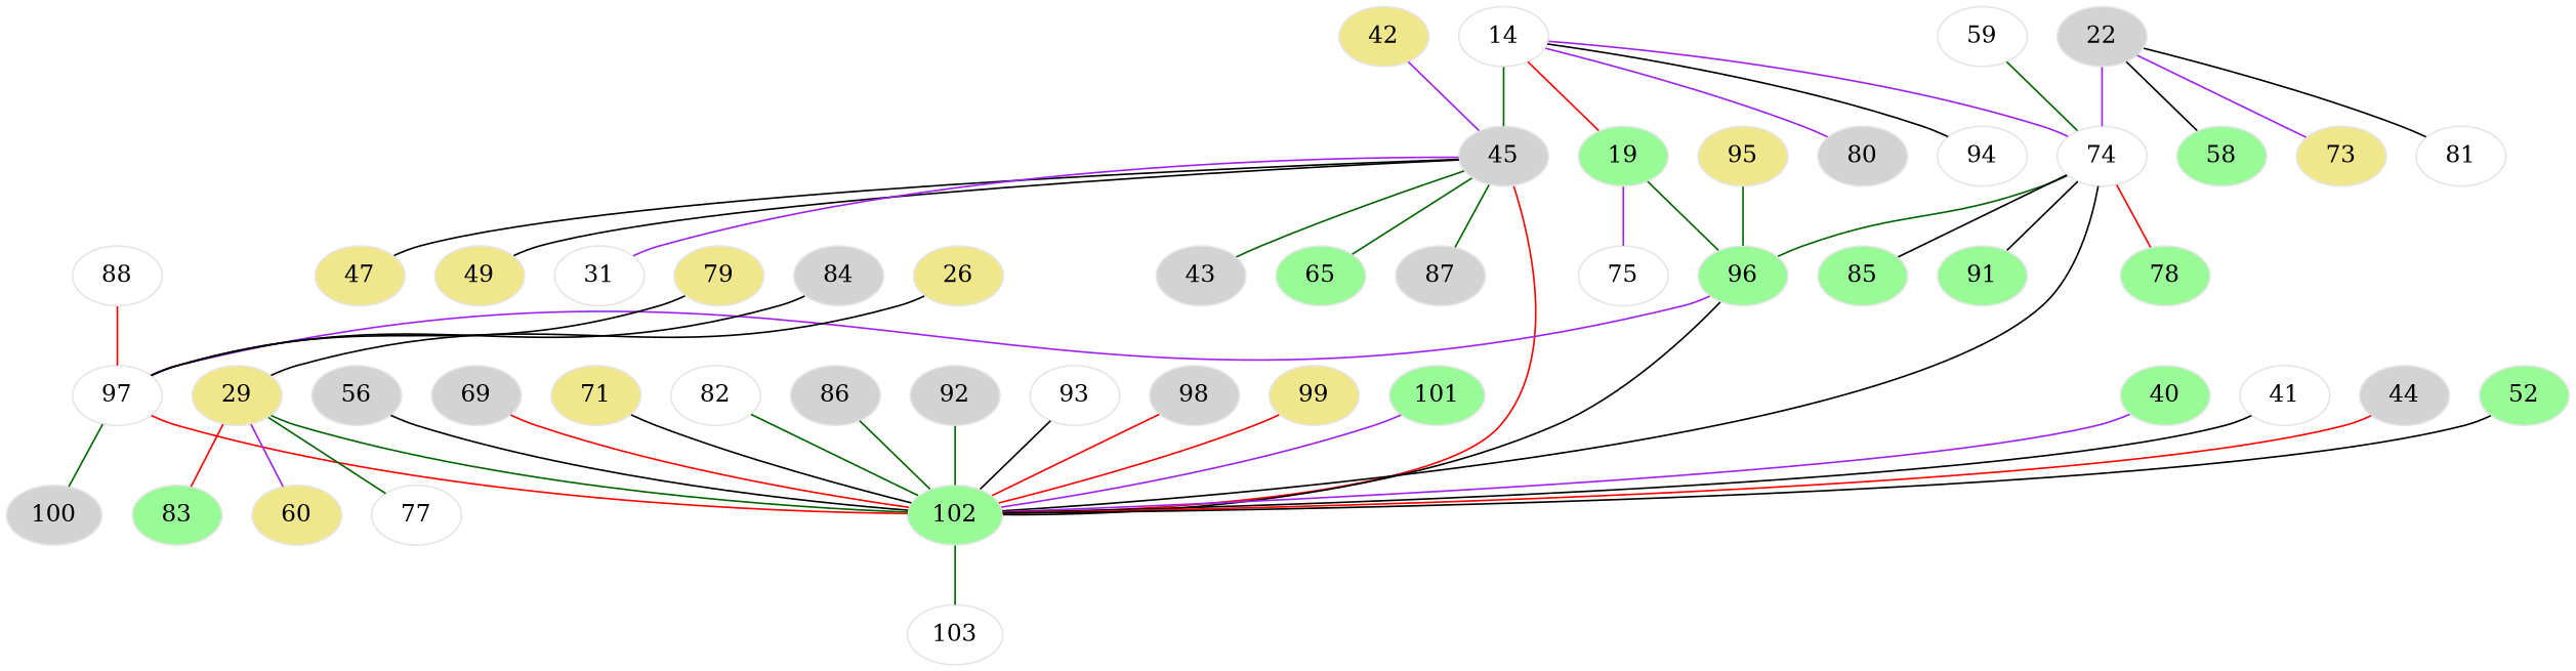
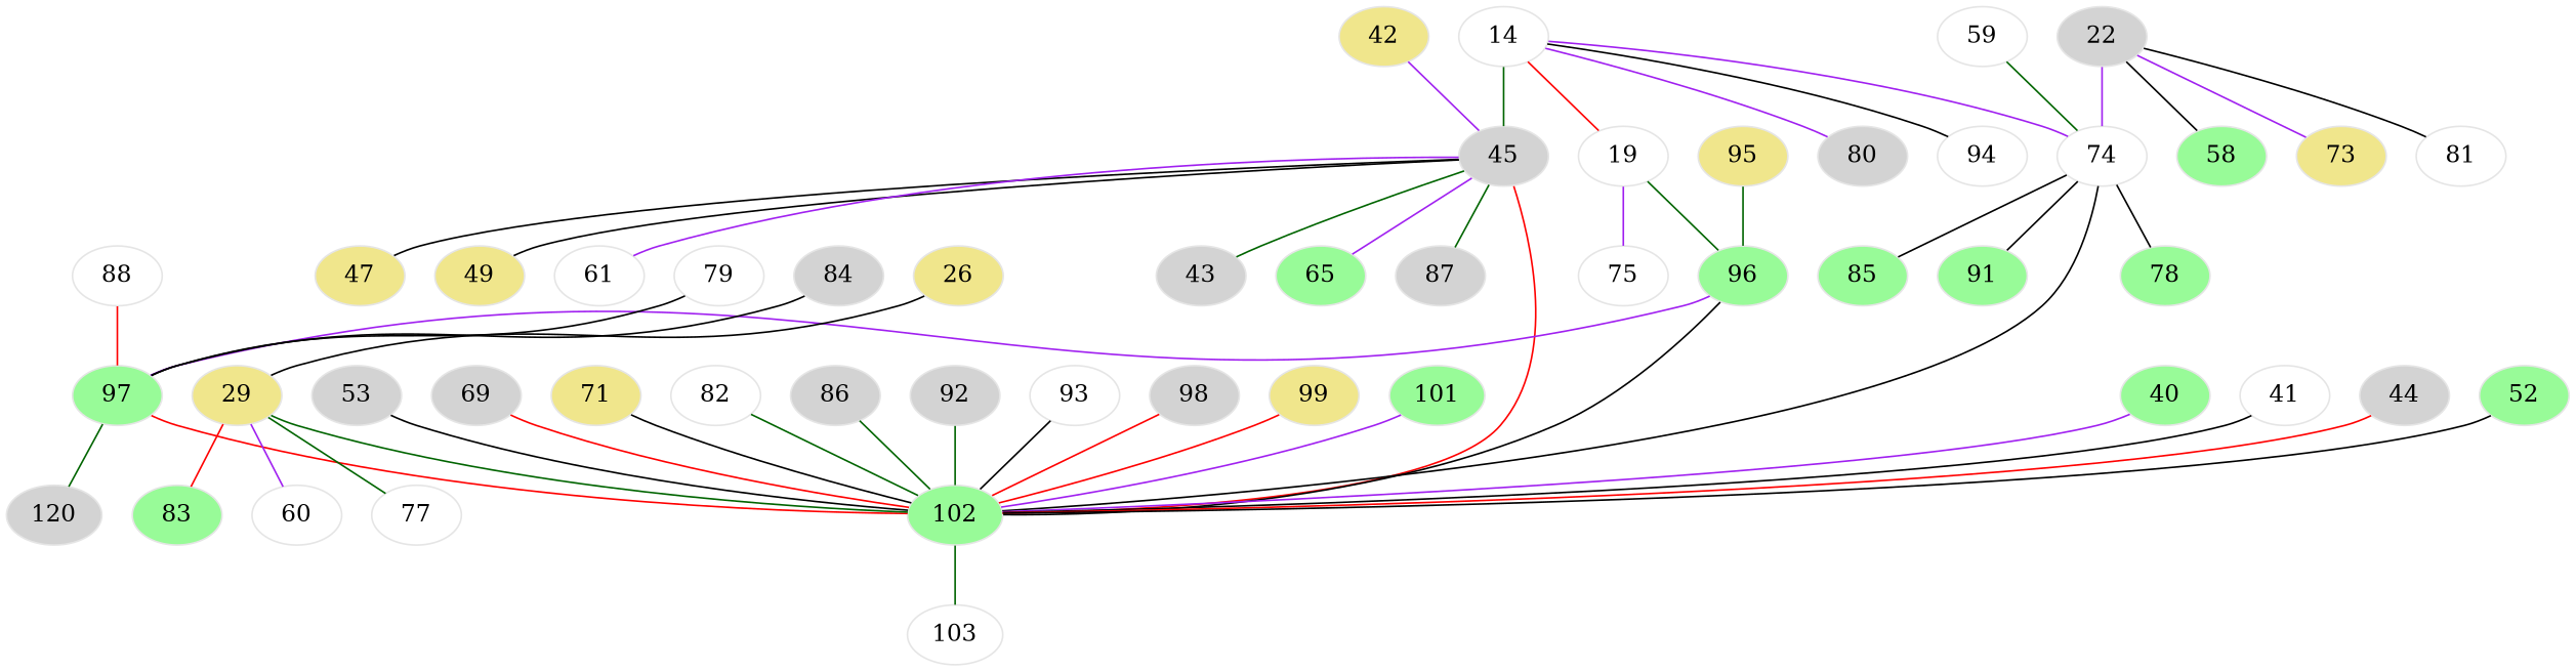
  graph {
    node [color=gray90 fillcolor=white style=filled]
    edge [color=black]
    14 [super="+12"]
-   19 [fillcolor=palegreen super="+17"]
+   19 [super="+17"]
    45 [fillcolor=lightgrey super="+34+11+15+30"]
    74 [super="+39+51+55"]
    80 [fillcolor=lightgrey super="+28"]
    94 [super="+89"]
    75
    96 [fillcolor=palegreen super="+20+46+48+54+66+70+76"]
    102 [fillcolor=palegreen super="+5+50+37+64"]
    47 [fillcolor=khaki]
    49 [fillcolor=khaki]
-   61 [label=31]
+   61
    n13 [fillcolor=lightgrey label=43]
    65 [fillcolor=palegreen]
    87 [fillcolor=lightgrey]
    78 [fillcolor=palegreen]
    85 [fillcolor=palegreen super="+43"]
    91 [fillcolor=palegreen]
-   97 [super="+57+32+53"]
+   97 [fillcolor=palegreen super="+57+32+53"]
    22 [fillcolor=lightgrey super="+21"]
    58 [fillcolor=palegreen]
    73 [fillcolor=khaki]
    81
    29 [fillcolor=khaki super="+27+4"]
-   60 [fillcolor=khaki]
+   60
    77
    83 [fillcolor=palegreen]
    26 [fillcolor=khaki]
    103
    40 [fillcolor=palegreen]
    41
    42 [fillcolor=khaki]
    44 [fillcolor=lightgrey]
    52 [fillcolor=palegreen]
-   56 [fillcolor=lightgrey]
+   56 [fillcolor=lightgrey label=53]
    59
    69 [fillcolor=lightgrey]
    71 [fillcolor=khaki]
-   100 [fillcolor=lightgrey super="+68"]
-   79 [fillcolor=khaki]
+   100 [fillcolor=lightgrey super="+68" label=120]
+   79
    82
    84 [fillcolor=lightgrey]
    86 [fillcolor=lightgrey]
    88
    92 [fillcolor=lightgrey super="+72"]
    93
    95 [fillcolor=khaki]
    98 [fillcolor=lightgrey]
    99 [fillcolor=khaki]
    101 [fillcolor=palegreen]
    14 -- 19 [color=red]
    14 -- 45 [color=darkgreen weight=6]
    14 -- 74 [color=purple]
    14 -- 80 [color=purple]
    14 -- 94
    19 -- 75 [color=purple]
    19 -- 96 [color=darkgreen weight=6]
    45 -- 102 [color=red weight=4]
    45 -- 47
    45 -- 49
    45 -- 61 [color=purple]
    45 -- n13 [color=darkgreen]
-   45 -- 65 [color=darkgreen]
+   45 -- 65 [color=purple]
    45 -- 87 [color=darkgreen]
-   74 -- 96 [color=darkgreen]
    74 -- 102 [weight=3]
-   74 -- 78 [color=red]
+   74 -- 78
    74 -- 85
    74 -- 91
    96 -- 102
    96 -- 97 [color=purple]
    102 -- 103 [color=darkgreen]
    97 -- 102 [color=red weight=7]
    97 -- 100 [color=darkgreen]
    22 -- 74 [color=purple weight=6]
    22 -- 58
    22 -- 73 [color=purple]
    22 -- 81
    29 -- 102 [color=darkgreen weight=6]
    29 -- 60 [color=purple]
    29 -- 77 [color=darkgreen]
    29 -- 83 [color=red]
    26 -- 29
    40 -- 102 [color=purple]
    41 -- 102
    42 -- 45 [color=purple]
    44 -- 102 [color=red]
    52 -- 102 [weight=2]
    56 -- 102
    59 -- 74 [color=darkgreen]
    69 -- 102 [color=red]
    71 -- 102
    79 -- 97
    82 -- 102 [color=darkgreen]
    84 -- 97
    86 -- 102 [color=darkgreen]
    88 -- 97 [color=red]
    92 -- 102 [color=darkgreen weight=2]
    93 -- 102
    95 -- 96 [color=darkgreen]
    98 -- 102 [color=red]
    99 -- 102 [color=red]
    101 -- 102 [color=purple]
  }
